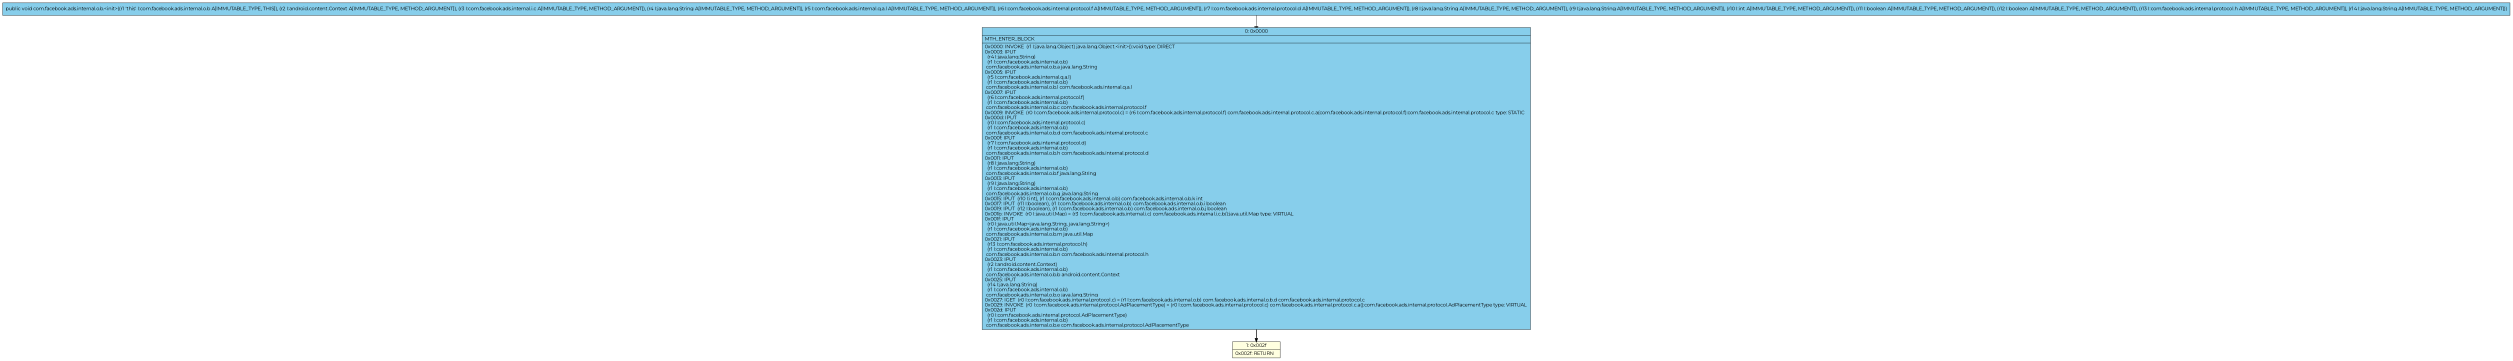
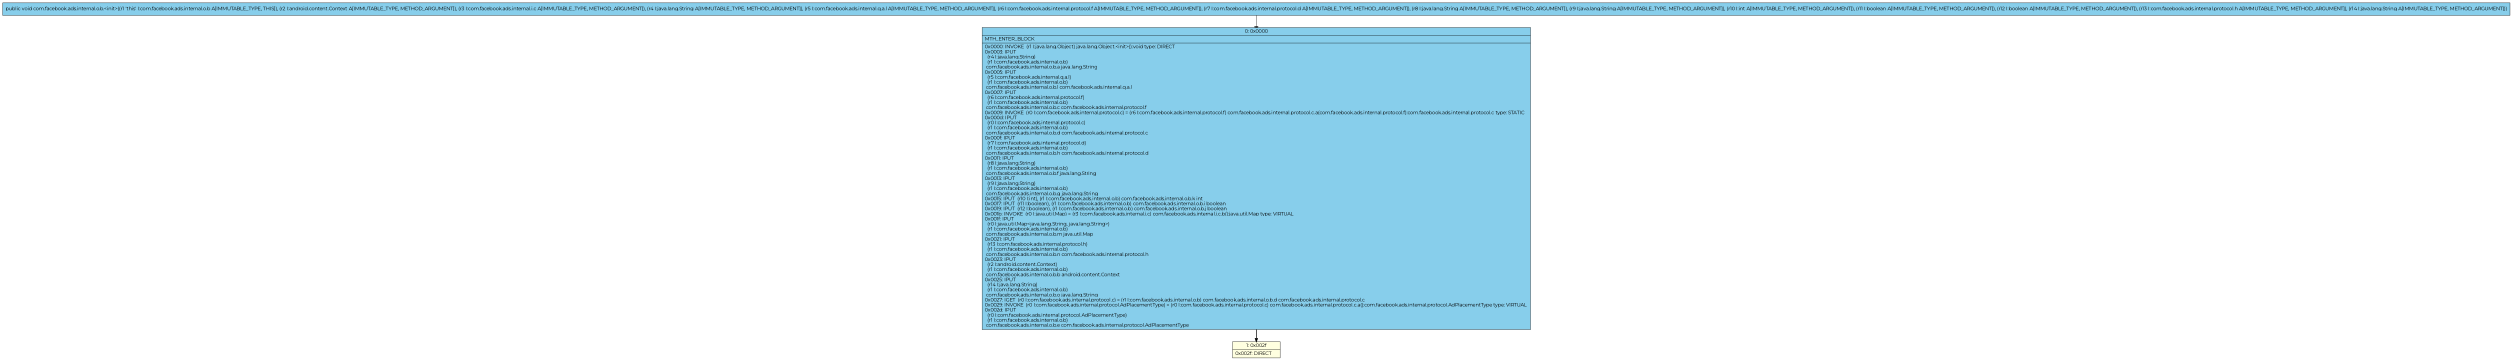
  digraph {
    fontname=Montserrat
    node [shape=record style=filled fillcolor=skyblue fontname=Montserrat]
    edge [fontname=Montserrat]
    n1 [label="{0\:\ 0x0000|MTH_ENTER_BLOCK\l|0x0000: INVOKE  (r1 I:java.lang.Object) java.lang.Object.\<init\>():void type: DIRECT \l0x0003: IPUT  \l  (r4 I:java.lang.String)\l  (r1 I:com.facebook.ads.internal.o.b)\l com.facebook.ads.internal.o.b.a java.lang.String \l0x0005: IPUT  \l  (r5 I:com.facebook.ads.internal.q.a.l)\l  (r1 I:com.facebook.ads.internal.o.b)\l com.facebook.ads.internal.o.b.l com.facebook.ads.internal.q.a.l \l0x0007: IPUT  \l  (r6 I:com.facebook.ads.internal.protocol.f)\l  (r1 I:com.facebook.ads.internal.o.b)\l com.facebook.ads.internal.o.b.c com.facebook.ads.internal.protocol.f \l0x0009: INVOKE  (r0 I:com.facebook.ads.internal.protocol.c) = (r6 I:com.facebook.ads.internal.protocol.f) com.facebook.ads.internal.protocol.c.a(com.facebook.ads.internal.protocol.f):com.facebook.ads.internal.protocol.c type: STATIC \l0x000d: IPUT  \l  (r0 I:com.facebook.ads.internal.protocol.c)\l  (r1 I:com.facebook.ads.internal.o.b)\l com.facebook.ads.internal.o.b.d com.facebook.ads.internal.protocol.c \l0x000f: IPUT  \l  (r7 I:com.facebook.ads.internal.protocol.d)\l  (r1 I:com.facebook.ads.internal.o.b)\l com.facebook.ads.internal.o.b.h com.facebook.ads.internal.protocol.d \l0x0011: IPUT  \l  (r8 I:java.lang.String)\l  (r1 I:com.facebook.ads.internal.o.b)\l com.facebook.ads.internal.o.b.f java.lang.String \l0x0013: IPUT  \l  (r9 I:java.lang.String)\l  (r1 I:com.facebook.ads.internal.o.b)\l com.facebook.ads.internal.o.b.g java.lang.String \l0x0015: IPUT  (r10 I:int), (r1 I:com.facebook.ads.internal.o.b) com.facebook.ads.internal.o.b.k int \l0x0017: IPUT  (r11 I:boolean), (r1 I:com.facebook.ads.internal.o.b) com.facebook.ads.internal.o.b.i boolean \l0x0019: IPUT  (r12 I:boolean), (r1 I:com.facebook.ads.internal.o.b) com.facebook.ads.internal.o.b.j boolean \l0x001b: INVOKE  (r0 I:java.util.Map) = (r3 I:com.facebook.ads.internal.i.c) com.facebook.ads.internal.i.c.b():java.util.Map type: VIRTUAL \l0x001f: IPUT  \l  (r0 I:java.util.Map\<java.lang.String, java.lang.String\>)\l  (r1 I:com.facebook.ads.internal.o.b)\l com.facebook.ads.internal.o.b.m java.util.Map \l0x0021: IPUT  \l  (r13 I:com.facebook.ads.internal.protocol.h)\l  (r1 I:com.facebook.ads.internal.o.b)\l com.facebook.ads.internal.o.b.n com.facebook.ads.internal.protocol.h \l0x0023: IPUT  \l  (r2 I:android.content.Context)\l  (r1 I:com.facebook.ads.internal.o.b)\l com.facebook.ads.internal.o.b.b android.content.Context \l0x0025: IPUT  \l  (r14 I:java.lang.String)\l  (r1 I:com.facebook.ads.internal.o.b)\l com.facebook.ads.internal.o.b.o java.lang.String \l0x0027: IGET  (r0 I:com.facebook.ads.internal.protocol.c) = (r1 I:com.facebook.ads.internal.o.b) com.facebook.ads.internal.o.b.d com.facebook.ads.internal.protocol.c \l0x0029: INVOKE  (r0 I:com.facebook.ads.internal.protocol.AdPlacementType) = (r0 I:com.facebook.ads.internal.protocol.c) com.facebook.ads.internal.protocol.c.a():com.facebook.ads.internal.protocol.AdPlacementType type: VIRTUAL \l0x002d: IPUT  \l  (r0 I:com.facebook.ads.internal.protocol.AdPlacementType)\l  (r1 I:com.facebook.ads.internal.o.b)\l com.facebook.ads.internal.o.b.e com.facebook.ads.internal.protocol.AdPlacementType \l}"]
-   n2 [label="{1\:\ 0x002f|0x002f: RETURN   \l}" fillcolor=lightyellow]
+   n2 [label="{1\:\ 0x002f|0x002f: DIRECT   \l}" fillcolor=lightyellow]
    n3 [label="{public void com.facebook.ads.internal.o.b.\<init\>((r1 'this' I:com.facebook.ads.internal.o.b A[IMMUTABLE_TYPE, THIS]), (r2 I:android.content.Context A[IMMUTABLE_TYPE, METHOD_ARGUMENT]), (r3 I:com.facebook.ads.internal.i.c A[IMMUTABLE_TYPE, METHOD_ARGUMENT]), (r4 I:java.lang.String A[IMMUTABLE_TYPE, METHOD_ARGUMENT]), (r5 I:com.facebook.ads.internal.q.a.l A[IMMUTABLE_TYPE, METHOD_ARGUMENT]), (r6 I:com.facebook.ads.internal.protocol.f A[IMMUTABLE_TYPE, METHOD_ARGUMENT]), (r7 I:com.facebook.ads.internal.protocol.d A[IMMUTABLE_TYPE, METHOD_ARGUMENT]), (r8 I:java.lang.String A[IMMUTABLE_TYPE, METHOD_ARGUMENT]), (r9 I:java.lang.String A[IMMUTABLE_TYPE, METHOD_ARGUMENT]), (r10 I:int A[IMMUTABLE_TYPE, METHOD_ARGUMENT]), (r11 I:boolean A[IMMUTABLE_TYPE, METHOD_ARGUMENT]), (r12 I:boolean A[IMMUTABLE_TYPE, METHOD_ARGUMENT]), (r13 I:com.facebook.ads.internal.protocol.h A[IMMUTABLE_TYPE, METHOD_ARGUMENT]), (r14 I:java.lang.String A[IMMUTABLE_TYPE, METHOD_ARGUMENT])) }"]
    n1 -> n2 [style=bold arrowhead=normal]
    n3 -> n1 [style=solid arrowhead=tee]
  }
